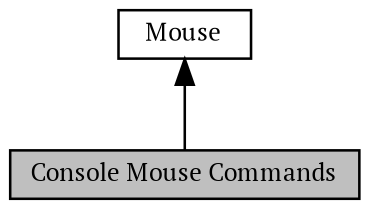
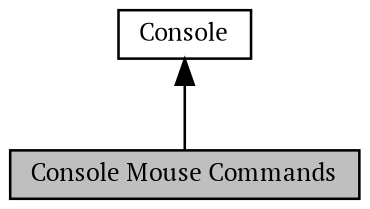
  digraph {
    rankdir=TB
    fontname="PT Serif"
    node [color=black fontname="PT Serif" fontsize=10 shape=box style=filled]
-   n1 [fillcolor=white height=0.2 label=Mouse width=0.4]
+   n1 [fillcolor=white height=0.2 label=Console width=0.4]
    n2 [fillcolor=grey75 fontcolor=black height=0.2 label="Console Mouse Commands" width=0.4]
    n1 -> n2 [dir=back fontname="PT Serif" fontsize=10 labelfontname=Helvetica labelfontsize=10 shape=plaintext style=solid]
  }
